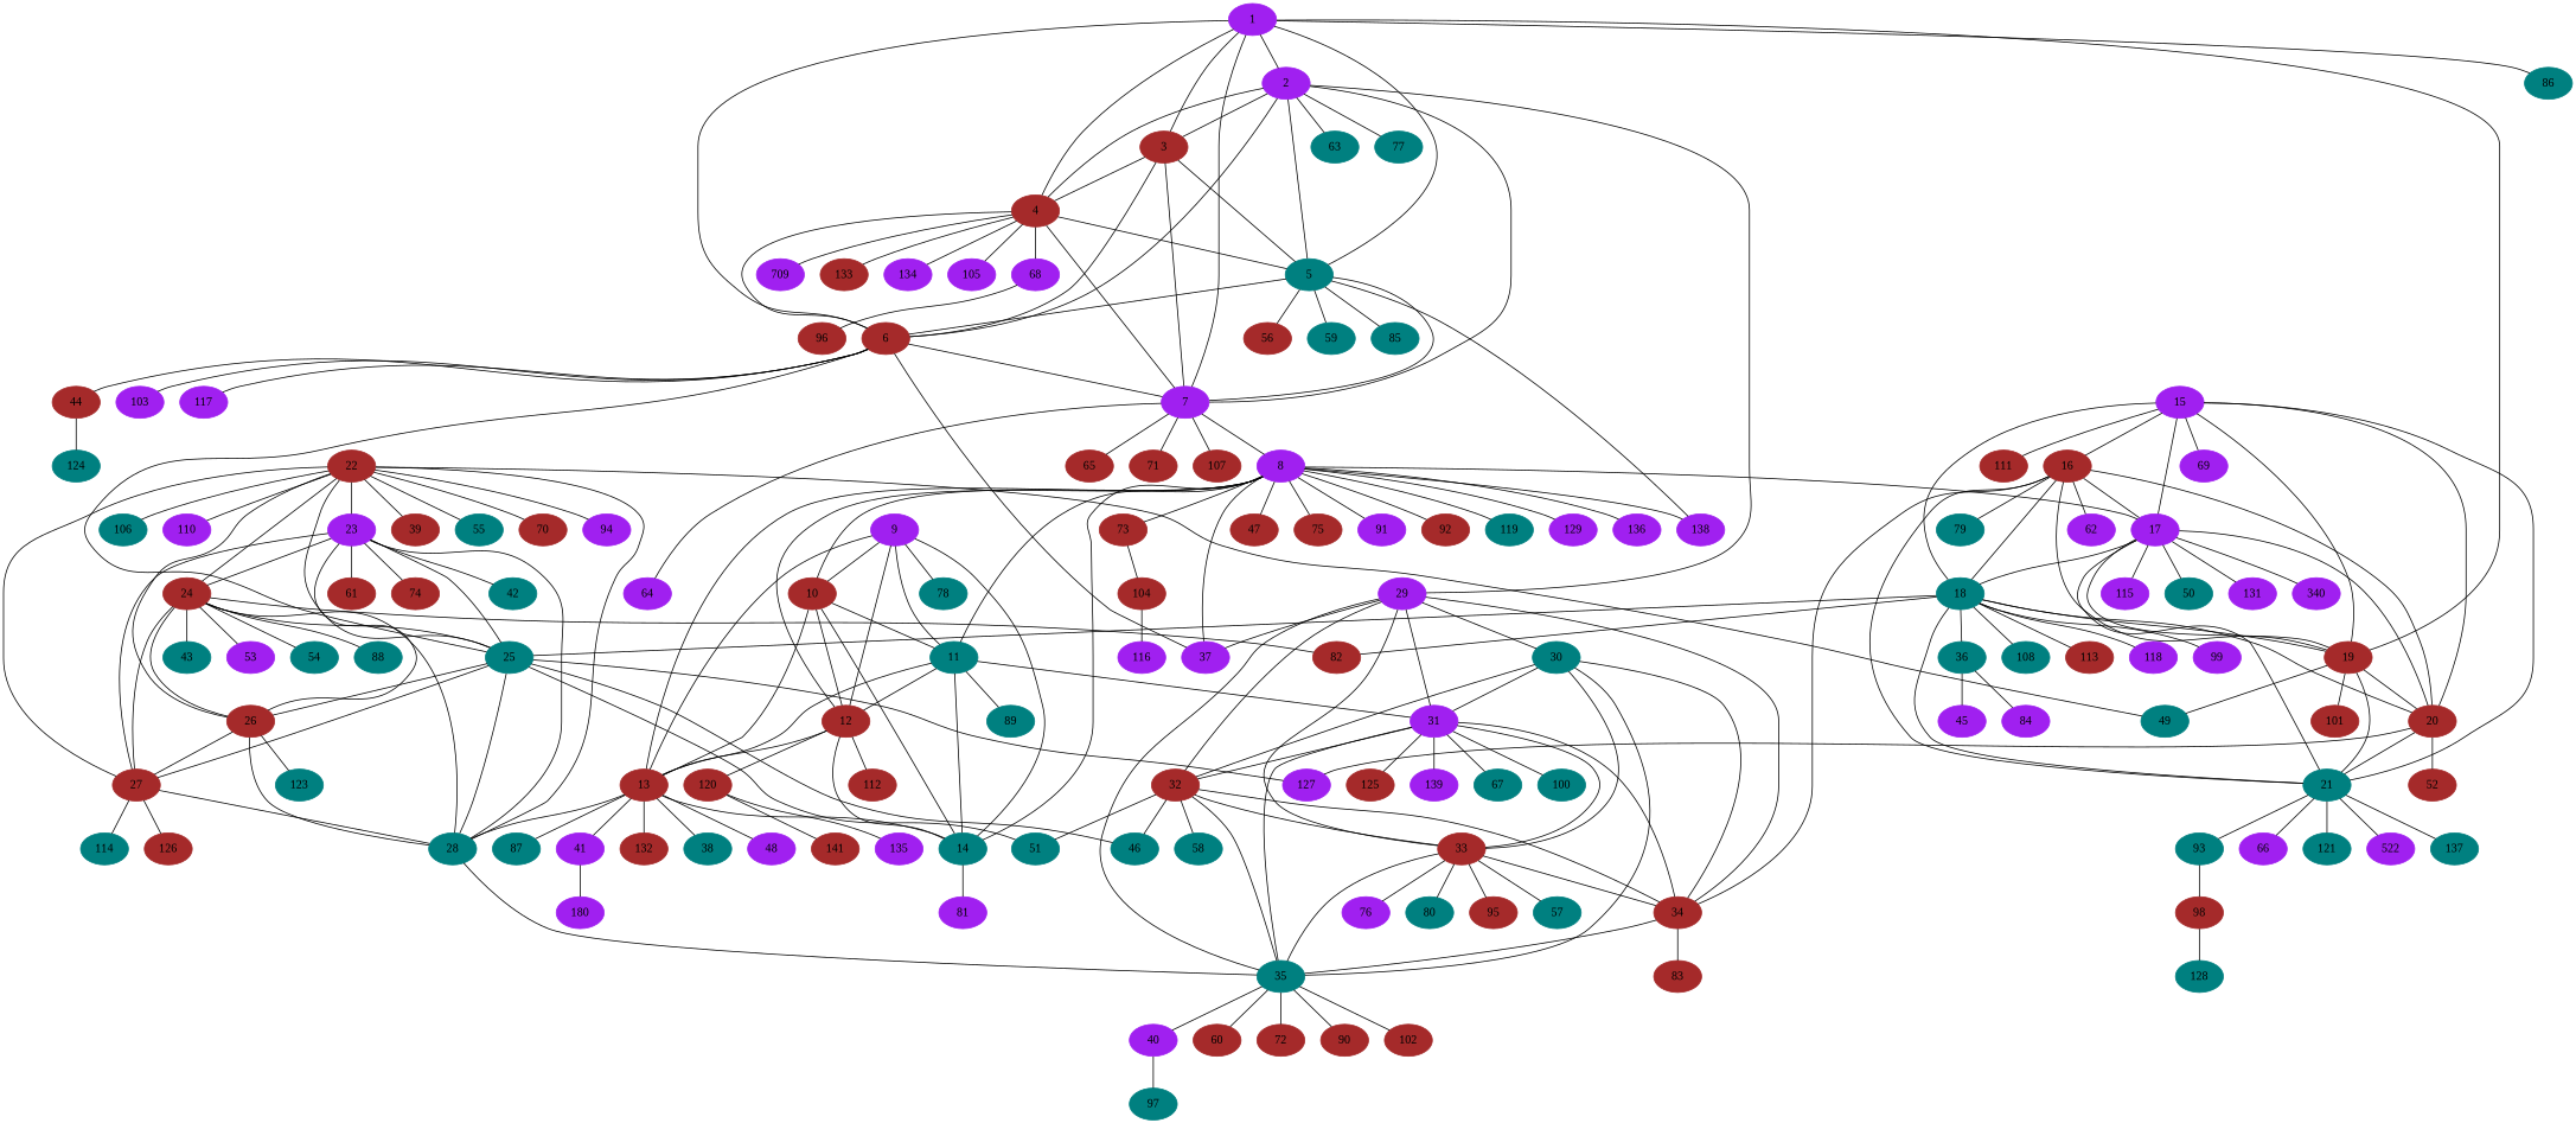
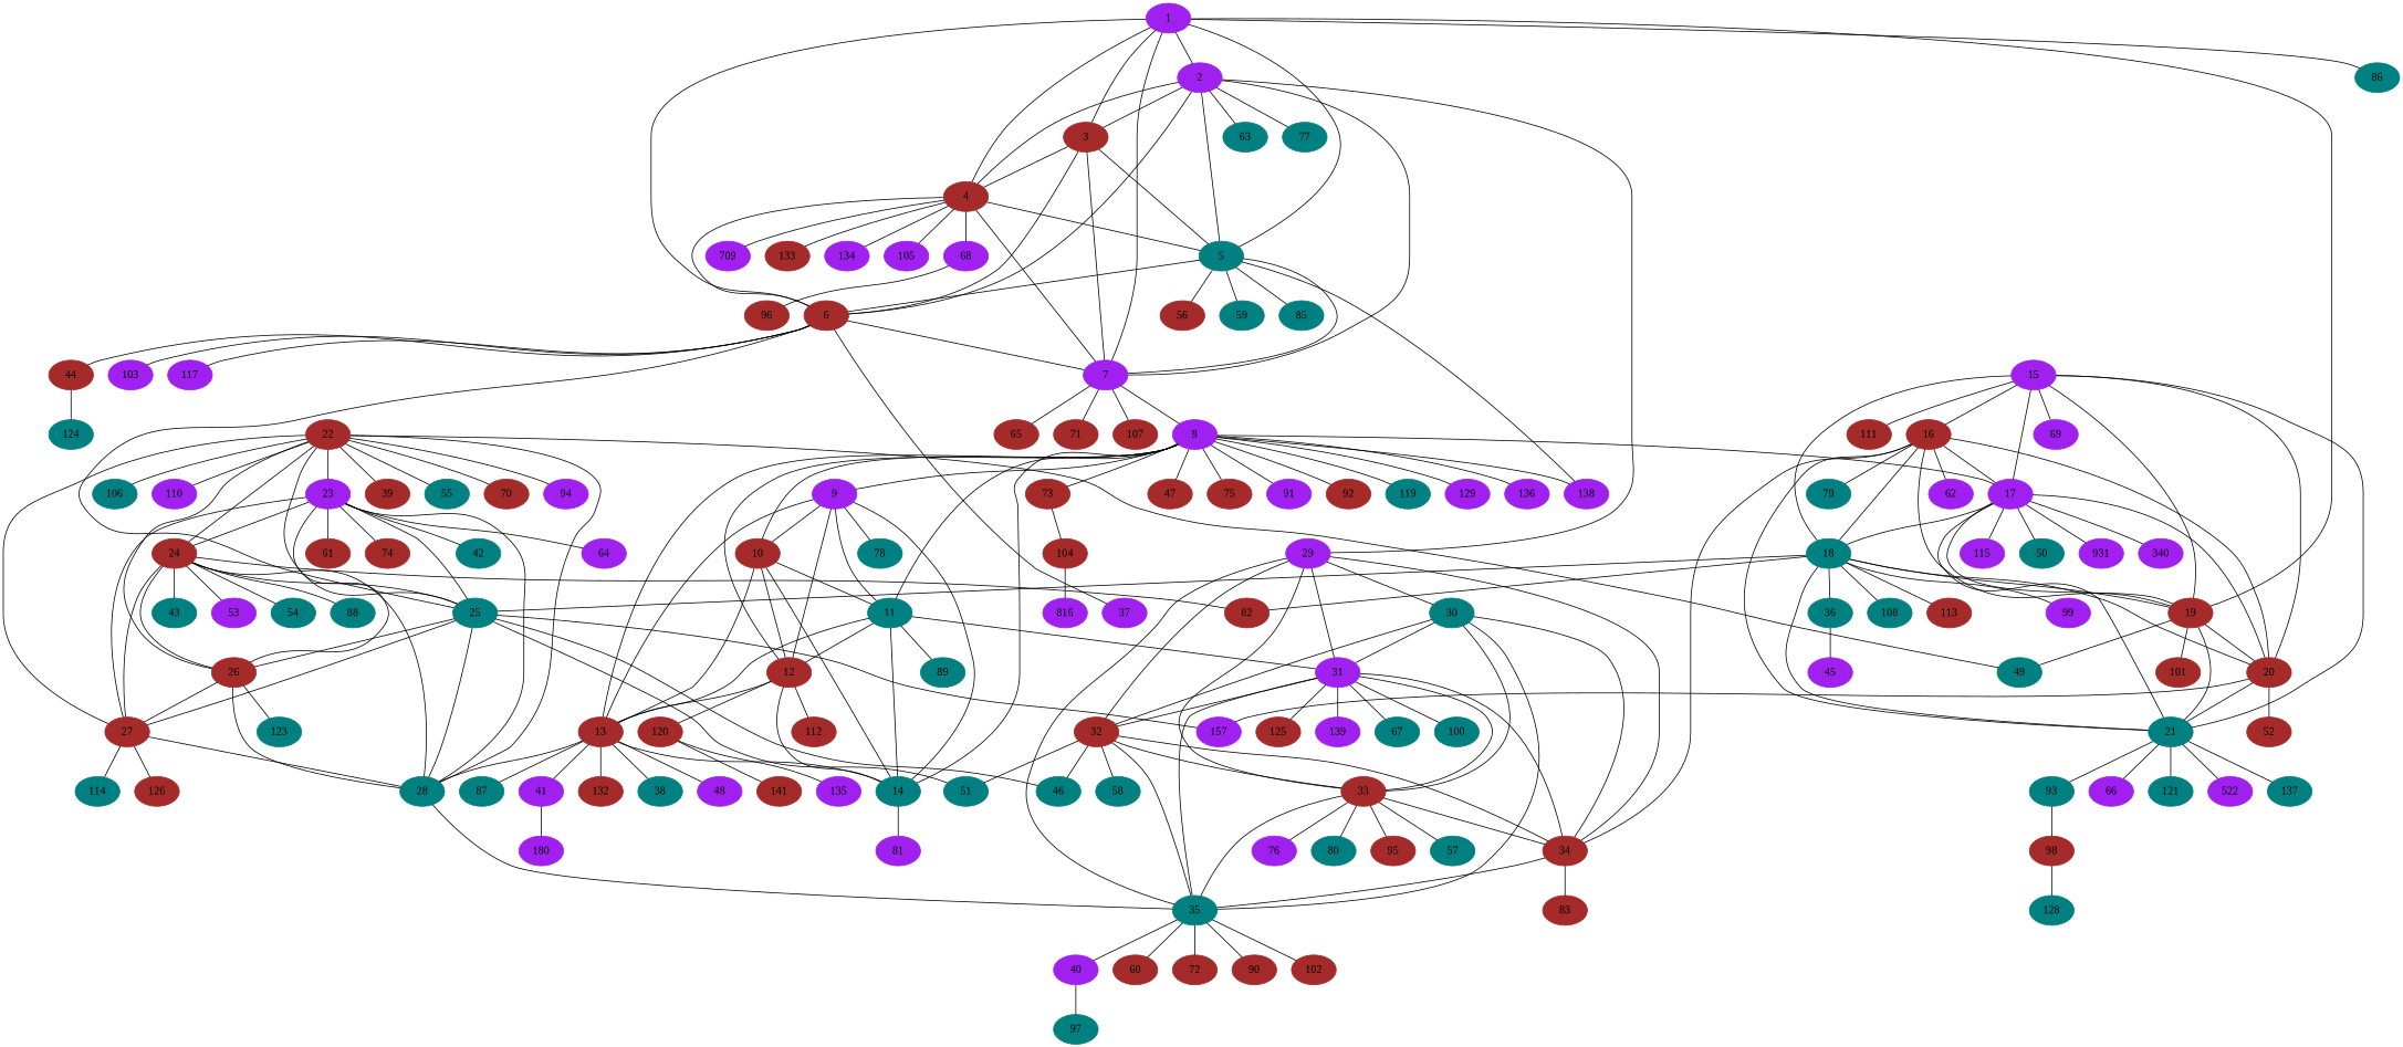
  graph {
    fontname="Liberation Serif"
    node [color=brown fontname="Liberation Serif" style=filled]
    edge [fontname="Liberation Serif"]
    1 [color=purple]
    2 [color=purple]
    3
    4
    5 [color=teal]
    6
    7 [color=purple]
    19
    86 [color=teal]
    29 [color=purple]
    63 [color=teal]
    77 [color=teal]
    68 [color=purple]
    105 [color=purple]
    n15 [color=purple label=709]
    133
    134 [color=purple]
    56
    59 [color=teal]
    85 [color=teal]
    138 [color=purple]
    25 [color=teal]
    37 [color=purple]
    44
    103 [color=purple]
    117 [color=purple]
    8 [color=purple]
    64 [color=purple]
    65
    71
    107
    20
    21 [color=teal]
    49 [color=teal]
    101
    31 [color=purple]
    34
    35 [color=teal]
    30 [color=teal]
    32
    33
    96
    28 [color=teal]
-   127 [color=purple]
+   127 [color=purple label=157]
    26
    27
    46 [color=teal]
    51 [color=teal]
    124 [color=teal]
    9 [color=purple]
    10
    11 [color=teal]
    12
    13
    14 [color=teal]
    47
    73
    75
    91 [color=purple]
    92
    119 [color=teal]
    129 [color=purple]
    136 [color=purple]
    17 [color=purple]
    78 [color=teal]
    89 [color=teal]
    112
    120
    38 [color=teal]
    41 [color=purple]
    48 [color=purple]
    87 [color=teal]
    132
    81 [color=purple]
    15 [color=purple]
    16
    18 [color=teal]
    69 [color=purple]
    111
    104
    67 [color=teal]
    100 [color=teal]
    125
    139 [color=purple]
    135 [color=purple]
    141
    n87 [color=purple label=180]
    62 [color=purple]
    79 [color=teal]
    50 [color=teal]
-   131 [color=purple]
+   131 [color=purple label=931]
    n92 [color=purple label=340]
    115 [color=purple]
    36 [color=teal]
    82
    99 [color=purple]
    108 [color=teal]
    113
-   118 [color=purple]
    52
    66 [color=purple]
    93 [color=teal]
    121 [color=teal]
    n104 [color=purple label=522]
    137 [color=teal]
    83
    45 [color=purple]
-   84 [color=purple]
    98
    22
    23 [color=purple]
    24
    39
    55 [color=teal]
    70
    94 [color=purple]
    106 [color=teal]
    110 [color=purple]
    42 [color=teal]
    61
    74
    43 [color=teal]
    53 [color=purple]
    54 [color=teal]
    88 [color=teal]
    123 [color=teal]
    114 [color=teal]
    126
    40 [color=purple]
    60
    72
    90
    102
    58 [color=teal]
    57 [color=teal]
    76 [color=purple]
    80 [color=teal]
    95
    97 [color=teal]
-   116 [color=purple]
+   116 [color=purple label=816]
    128 [color=teal]
    1 -- 2
    1 -- 3
    1 -- 4
    1 -- 5
    1 -- 6
    1 -- 7
    1 -- 19
    1 -- 86
    2 -- 3
    2 -- 4
    2 -- 5
    2 -- 6
    2 -- 7
    2 -- 29
    2 -- 63
    2 -- 77
    3 -- 4
    3 -- 5
    3 -- 6
    3 -- 7
    4 -- 5
    4 -- 6
    4 -- 7
    4 -- 68
    4 -- 105
    4 -- n15
    4 -- 133
    4 -- 134
    5 -- 6
    5 -- 7
    5 -- 56
    5 -- 59
    5 -- 85
    5 -- 138
    6 -- 7
    6 -- 25
    6 -- 37
    6 -- 44
    6 -- 103
    6 -- 117
    7 -- 8
-   7 -- 64
+   23 -- 64
    7 -- 65
    7 -- 71
    7 -- 107
    19 -- 20
    19 -- 21
    19 -- 49
    19 -- 101
-   29 -- 37
    29 -- 31
    29 -- 34
    29 -- 35
    29 -- 30
    29 -- 32
    29 -- 33
    68 -- 96
    25 -- 28
    25 -- 127
    25 -- 26
    25 -- 27
    25 -- 46
    25 -- 51
    44 -- 124
    8 -- 138
-   8 -- 37
+   8 -- 9
    8 -- 10
    8 -- 11
    8 -- 12
    8 -- 13
    8 -- 14
    8 -- 47
    8 -- 73
    8 -- 75
    8 -- 91
    8 -- 92
    8 -- 119
    8 -- 129
    8 -- 136
    8 -- 17
    20 -- 21
    20 -- 127
    20 -- 52
    21 -- 66
    21 -- 93
    21 -- 121
    21 -- n104
    21 -- 137
    31 -- 34
    31 -- 35
    31 -- 32
    31 -- 33
    31 -- 67
    31 -- 100
    31 -- 125
    31 -- 139
    34 -- 35
    34 -- 83
    35 -- 40
    35 -- 60
    35 -- 72
    35 -- 90
    35 -- 102
    30 -- 31
    30 -- 34
    30 -- 35
    30 -- 32
    30 -- 33
    32 -- 34
    32 -- 35
    32 -- 33
    32 -- 46
    32 -- 51
    32 -- 58
    33 -- 34
    33 -- 35
    33 -- 57
    33 -- 76
    33 -- 80
    33 -- 95
    28 -- 35
    26 -- 28
    26 -- 27
    26 -- 123
    27 -- 28
    27 -- 114
    27 -- 126
    9 -- 10
    9 -- 11
    9 -- 12
    9 -- 13
    9 -- 14
    9 -- 78
    10 -- 11
    10 -- 12
    10 -- 13
    10 -- 14
    11 -- 31
    11 -- 12
    11 -- 13
    11 -- 14
    11 -- 89
    12 -- 13
    12 -- 14
    12 -- 112
    12 -- 120
    13 -- 28
    13 -- 14
    13 -- 38
    13 -- 41
    13 -- 48
    13 -- 87
    13 -- 132
    14 -- 81
    73 -- 104
    17 -- 19
    17 -- 20
    17 -- 21
    17 -- 18
    17 -- 50
    17 -- 131
    17 -- n92
    17 -- 115
    120 -- 135
    120 -- 141
    41 -- n87
    15 -- 19
    15 -- 20
    15 -- 21
    15 -- 17
    15 -- 16
    15 -- 18
    15 -- 69
    15 -- 111
    16 -- 19
    16 -- 20
    16 -- 21
    16 -- 34
    16 -- 17
    16 -- 18
    16 -- 62
    16 -- 79
    18 -- 19
    18 -- 25
    18 -- 20
    18 -- 21
    18 -- 36
    18 -- 82
    18 -- 99
    18 -- 108
    18 -- 113
-   18 -- 118
    104 -- 116
    36 -- 45
-   36 -- 84
    93 -- 98
    98 -- 128
    22 -- 25
    22 -- 49
    22 -- 28
    22 -- 26
    22 -- 27
    22 -- 23
    22 -- 24
    22 -- 39
    22 -- 55
    22 -- 70
    22 -- 94
    22 -- 106
    22 -- 110
    23 -- 25
    23 -- 28
    23 -- 26
    23 -- 27
    23 -- 24
    23 -- 42
    23 -- 61
    23 -- 74
    24 -- 25
    24 -- 28
    24 -- 26
    24 -- 27
    24 -- 82
    24 -- 43
    24 -- 53
    24 -- 54
    24 -- 88
    40 -- 97
  }
